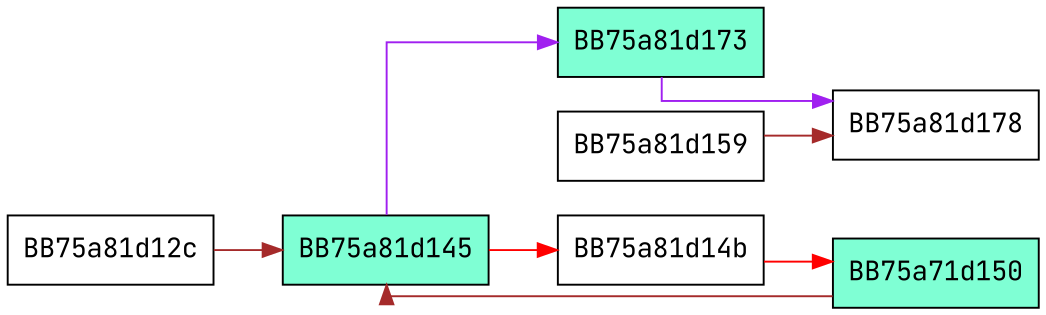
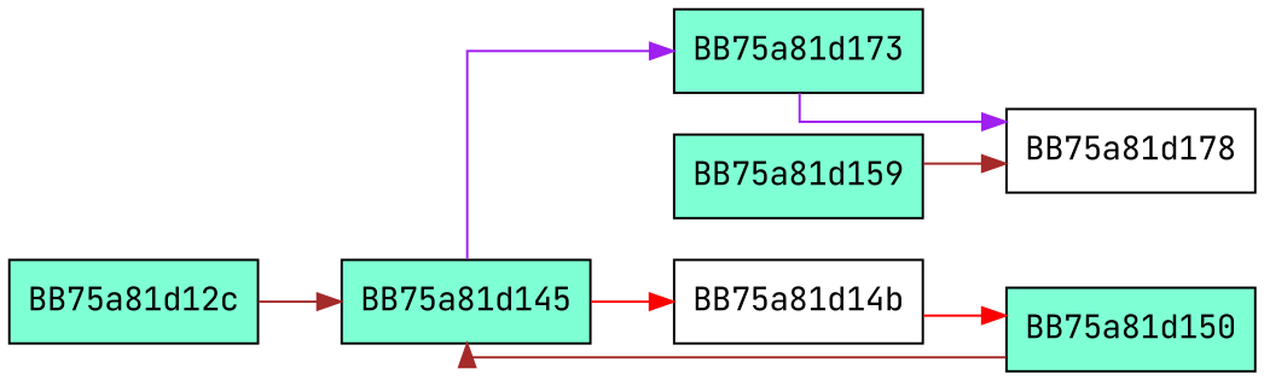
  digraph {
    fontname="JetBrains Mono"
    rankdir=LR
    splines=ortho
    node [fillcolor=aquamarine fontname="JetBrains Mono" shape=box style=filled]
    edge [color=brown fontname="JetBrains Mono"]
-   BB75a81d12c [fillcolor=white]
+   BB75a81d12c
    BB75a81d145
    BB75a81d173
    BB75a81d14b [fillcolor=white]
    BB75a81d178 [fillcolor=white]
-   BB75a81d150 [label=BB75a71d150]
-   BB75a81d159 [fillcolor=white]
+   BB75a81d150
+   BB75a81d159
    BB75a81d12c -> BB75a81d145
    BB75a81d145 -> BB75a81d173 [color=purple]
    BB75a81d145 -> BB75a81d14b [color=red]
    BB75a81d173 -> BB75a81d178 [color=purple]
    BB75a81d14b -> BB75a81d150 [color=red]
    BB75a81d150 -> BB75a81d145
    BB75a81d159 -> BB75a81d178
  }
